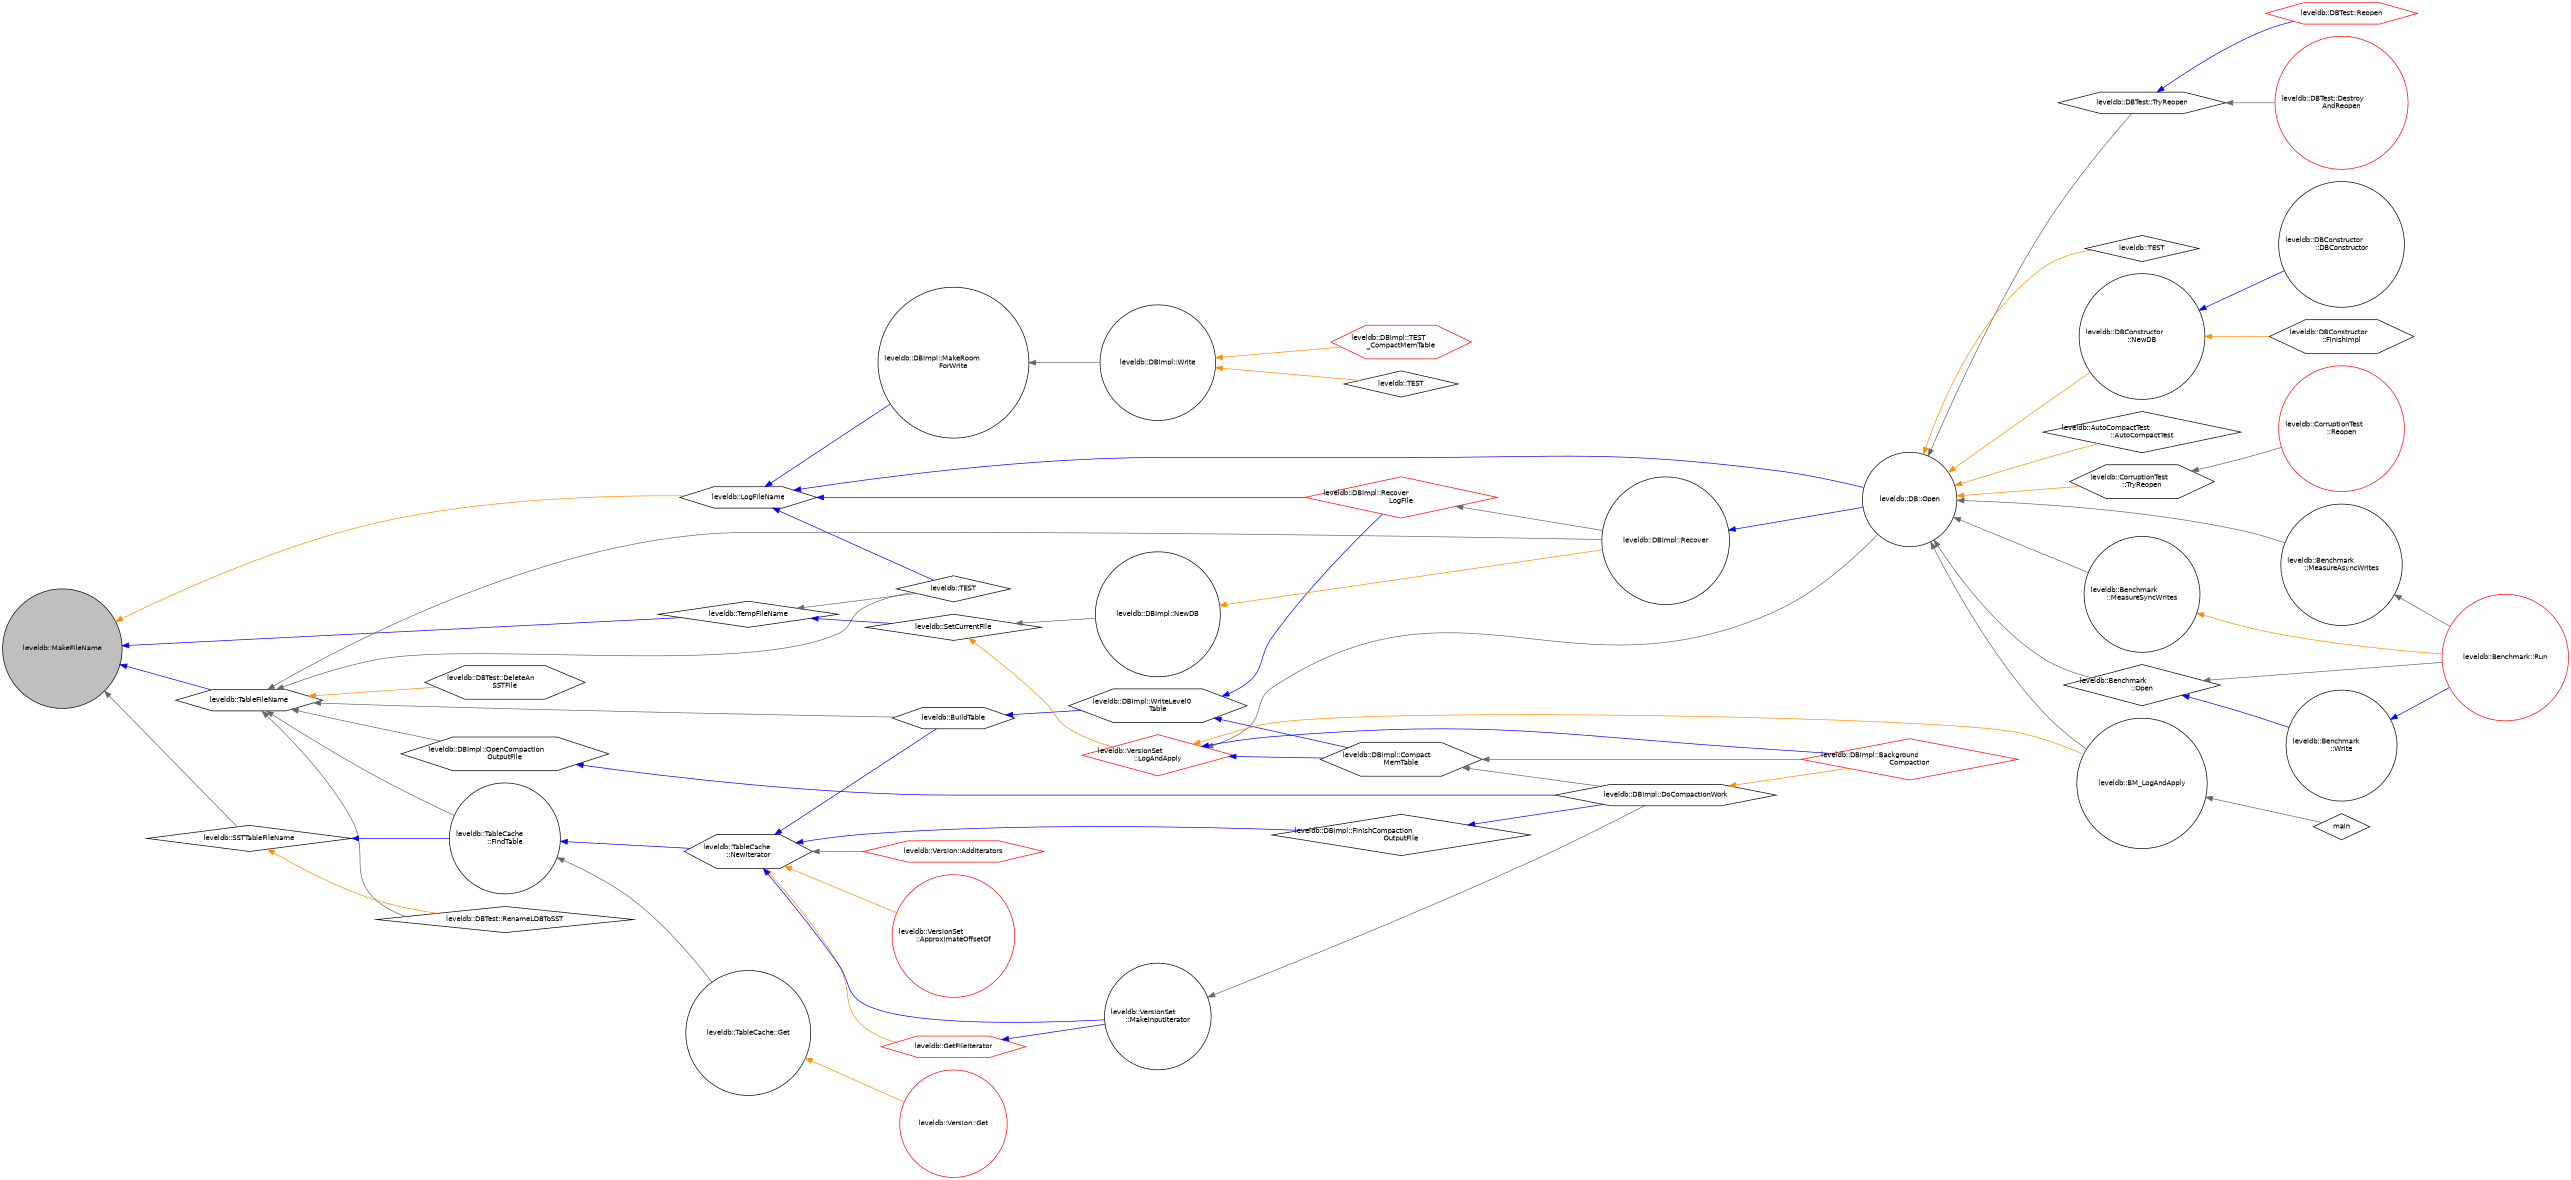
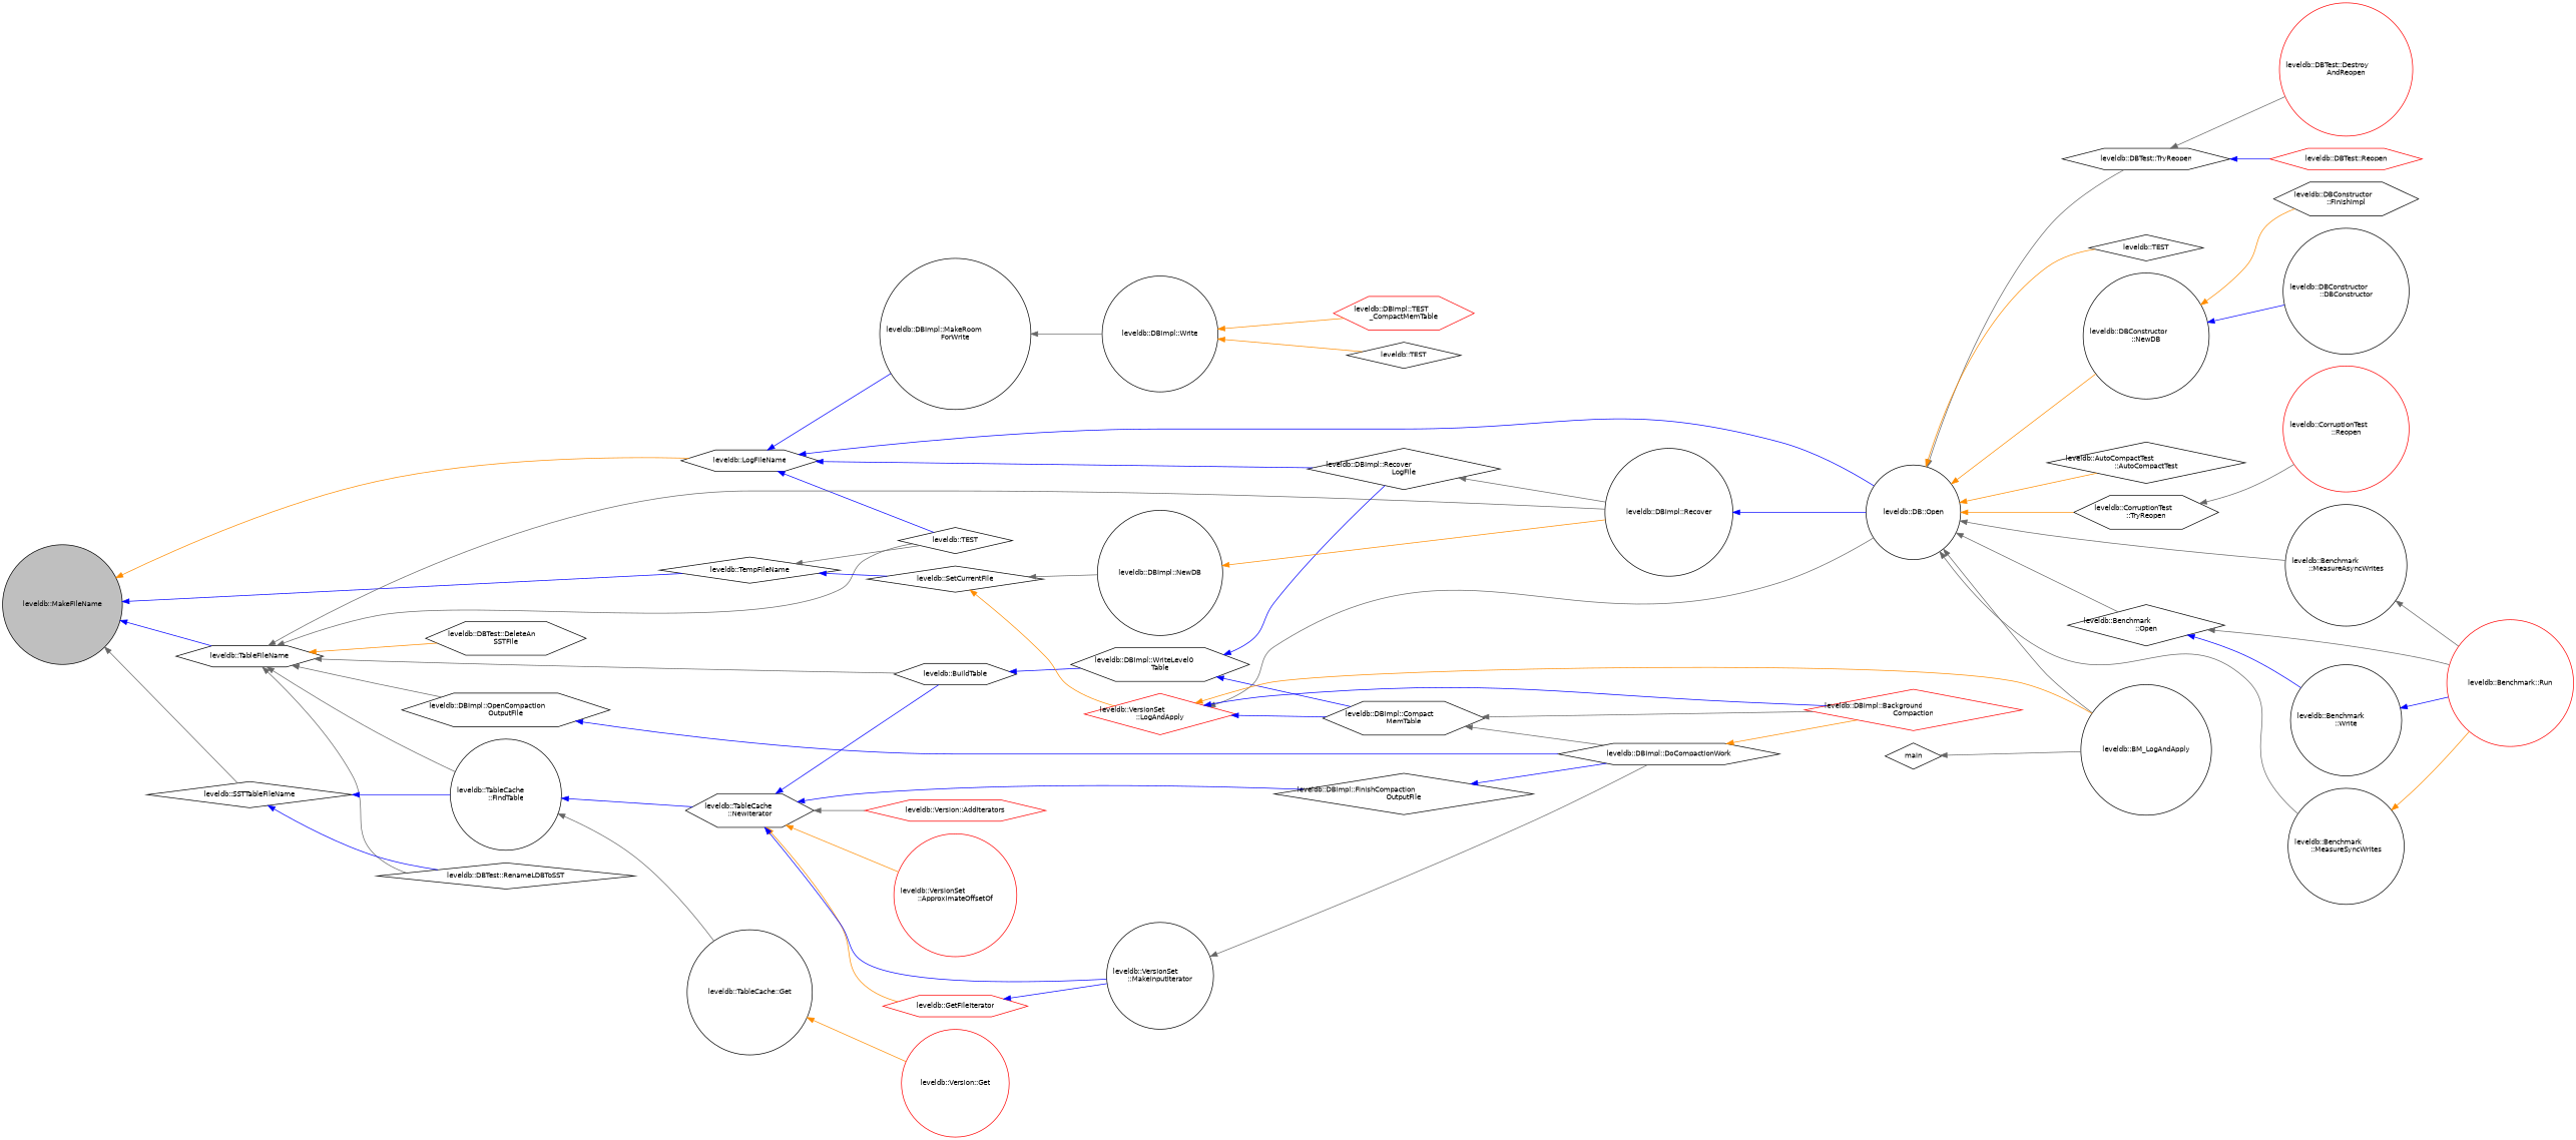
  digraph {
    rankdir=LR
    node [color=black fillcolor=white fontname=Helvetica fontsize=10 shape=circle style=filled]
    edge [color=gray40 dir=back fontname=Helvetica fontsize=10 labelfontname=Helvetica labelfontsize=10 style=solid]
    n1 [fillcolor=grey75 fontcolor=black height=0.2 label="leveldb::MakeFileName" width=0.4]
    n2 [height=0.2 label="leveldb::LogFileName" shape=hexagon width=0.4]
    n3 [height=0.2 label="leveldb::TableFileName" shape=hexagon width=0.4]
    n4 [height=0.2 label="leveldb::SSTTableFileName" shape=diamond width=0.4]
    n5 [height=0.2 label="leveldb::TempFileName" shape=diamond width=0.4]
-   n6 [color=red height=0.2 label="leveldb::DBImpl::Recover\lLogFile" shape=diamond width=0.4]
+   n6 [height=0.2 label="leveldb::DBImpl::Recover\lLogFile" shape=diamond width=0.4]
    n7 [height=0.2 label="leveldb::DB::Open" width=0.4]
    n8 [height=0.2 label="leveldb::DBImpl::MakeRoom\lForWrite" width=0.4]
    n9 [height=0.2 label="leveldb::TEST" shape=diamond width=0.4]
    n10 [height=0.2 label="leveldb::DBImpl::Recover" width=0.4]
    n11 [height=0.2 label="leveldb::BuildTable" shape=hexagon width=0.4]
    n12 [height=0.2 label="leveldb::DBImpl::OpenCompaction\lOutputFile" shape=hexagon width=0.4]
    n13 [height=0.2 label="leveldb::DBTest::DeleteAn\lSSTFile" shape=hexagon width=0.4]
    n14 [height=0.2 label="leveldb::DBTest::RenameLDBToSST" shape=diamond width=0.4]
    n15 [height=0.2 label="leveldb::TableCache\l::FindTable" width=0.4]
    n16 [height=0.2 label="leveldb::SetCurrentFile" shape=diamond width=0.4]
    n17 [height=0.2 label="leveldb::AutoCompactTest\l::AutoCompactTest" shape=diamond width=0.4]
    n18 [height=0.2 label="leveldb::CorruptionTest\l::TryReopen" shape=hexagon width=0.4]
    n19 [height=0.2 label="leveldb::Benchmark\l::Open" shape=diamond width=0.4]
    n20 [height=0.2 label="leveldb::Benchmark\l::MeasureAsyncWrites" width=0.4]
    n21 [height=0.2 label="leveldb::Benchmark\l::MeasureSyncWrites" width=0.4]
    n22 [height=0.2 label="leveldb::DBTest::TryReopen" shape=hexagon width=0.4]
    n23 [height=0.2 label="leveldb::TEST" shape=diamond width=0.4]
    n24 [height=0.2 label="leveldb::BM_LogAndApply" width=0.4]
    n25 [height=0.2 label="leveldb::DBConstructor\l::NewDB" width=0.4]
    n26 [height=0.2 label="leveldb::DBImpl::Write" width=0.4]
    n27 [color=red height=0.2 label="leveldb::CorruptionTest\l::Reopen" width=0.4]
    n28 [color=red height=0.2 label="leveldb::Benchmark::Run" width=0.4]
    n29 [height=0.2 label="leveldb::Benchmark\l::Write" width=0.4]
    n30 [color=red height=0.2 label="leveldb::DBTest::Reopen" shape=hexagon width=0.4]
    n31 [color=red height=0.2 label="leveldb::DBTest::Destroy\lAndReopen" width=0.4]
    n32 [height=0.2 label=main shape=diamond width=0.4]
    n33 [height=0.2 label="leveldb::DBConstructor\l::DBConstructor" width=0.4]
    n34 [height=0.2 label="leveldb::DBConstructor\l::FinishImpl" shape=hexagon width=0.4]
    n35 [height=0.2 label="leveldb::TEST" shape=diamond width=0.4]
    n36 [color=red height=0.2 label="leveldb::DBImpl::TEST\l_CompactMemTable" shape=hexagon width=0.4]
    n37 [height=0.2 label="leveldb::DBImpl::WriteLevel0\lTable" shape=hexagon width=0.4]
    n38 [height=0.2 label="leveldb::DBImpl::DoCompactionWork" shape=hexagon width=0.4]
    n39 [height=0.2 label="leveldb::TableCache\l::NewIterator" shape=hexagon width=0.4]
    n40 [height=0.2 label="leveldb::TableCache::Get" width=0.4]
    n41 [height=0.2 label="leveldb::DBImpl::Compact\lMemTable" shape=hexagon width=0.4]
    n42 [color=red height=0.2 label="leveldb::DBImpl::Background\lCompaction" shape=diamond width=0.4]
    n43 [height=0.2 label="leveldb::DBImpl::FinishCompaction\lOutputFile" shape=diamond width=0.4]
    n44 [color=red height=0.2 label="leveldb::GetFileIterator" shape=hexagon width=0.4]
    n45 [height=0.2 label="leveldb::VersionSet\l::MakeInputIterator" width=0.4]
    n46 [color=red height=0.2 label="leveldb::Version::AddIterators" shape=hexagon width=0.4]
    n47 [color=red height=0.2 label="leveldb::VersionSet\l::ApproximateOffsetOf" width=0.4]
    n48 [color=red height=0.2 label="leveldb::Version::Get" width=0.4]
    n49 [height=0.2 label="leveldb::DBImpl::NewDB" width=0.4]
    n50 [color=red height=0.2 label="leveldb::VersionSet\l::LogAndApply" shape=diamond width=0.4]
    n1 -> n2 [color=darkorange]
    n1 -> n3 [color=blue]
    n1 -> n4
    n1 -> n5 [color=blue]
    n2 -> n6 [color=blue]
    n2 -> n7 [color=blue]
    n2 -> n8 [color=blue]
    n2 -> n9 [color=blue]
    n3 -> n9
    n3 -> n10
    n3 -> n11
    n3 -> n12
    n3 -> n13 [color=darkorange]
    n3 -> n14
    n3 -> n15
-   n4 -> n14 [color=darkorange]
+   n4 -> n14 [color=blue]
    n4 -> n15 [color=blue]
    n5 -> n9
    n5 -> n16 [color=blue]
    n6 -> n10
    n7 -> n17 [color=darkorange]
    n7 -> n18 [color=darkorange]
    n7 -> n19
    n7 -> n20
    n7 -> n21
    n7 -> n22
    n7 -> n23 [color=darkorange]
    n7 -> n24
    n7 -> n25 [color=darkorange]
    n8 -> n26
    n10 -> n7 [color=blue]
    n11 -> n37 [color=blue]
    n12 -> n38 [color=blue]
    n15 -> n39 [color=blue]
    n15 -> n40
    n16 -> n49
    n16 -> n50 [color=darkorange]
    n18 -> n27
    n19 -> n28
    n19 -> n29 [color=blue]
    n20 -> n28
    n21 -> n28 [color=darkorange]
    n22 -> n30 [color=blue]
    n22 -> n31
-   n24 -> n32
+   n32 -> n24
    n25 -> n33 [color=blue]
    n25 -> n34 [color=darkorange]
    n26 -> n35 [color=darkorange]
    n26 -> n36 [color=darkorange]
    n29 -> n28 [color=blue]
    n37 -> n6 [color=blue]
    n37 -> n41 [color=blue]
    n38 -> n42 [color=darkorange]
    n39 -> n11 [color=blue]
    n39 -> n43 [color=blue]
    n39 -> n44 [color=darkorange]
    n39 -> n45 [color=blue]
    n39 -> n46
    n39 -> n47 [color=darkorange]
    n40 -> n48 [color=darkorange]
    n41 -> n38
    n41 -> n42
    n43 -> n38 [color=blue]
    n44 -> n45 [color=blue]
    n45 -> n38
    n49 -> n10 [color=darkorange]
    n50 -> n7
    n50 -> n24 [color=darkorange]
    n50 -> n41 [color=blue]
    n50 -> n42 [color=blue]
  }
